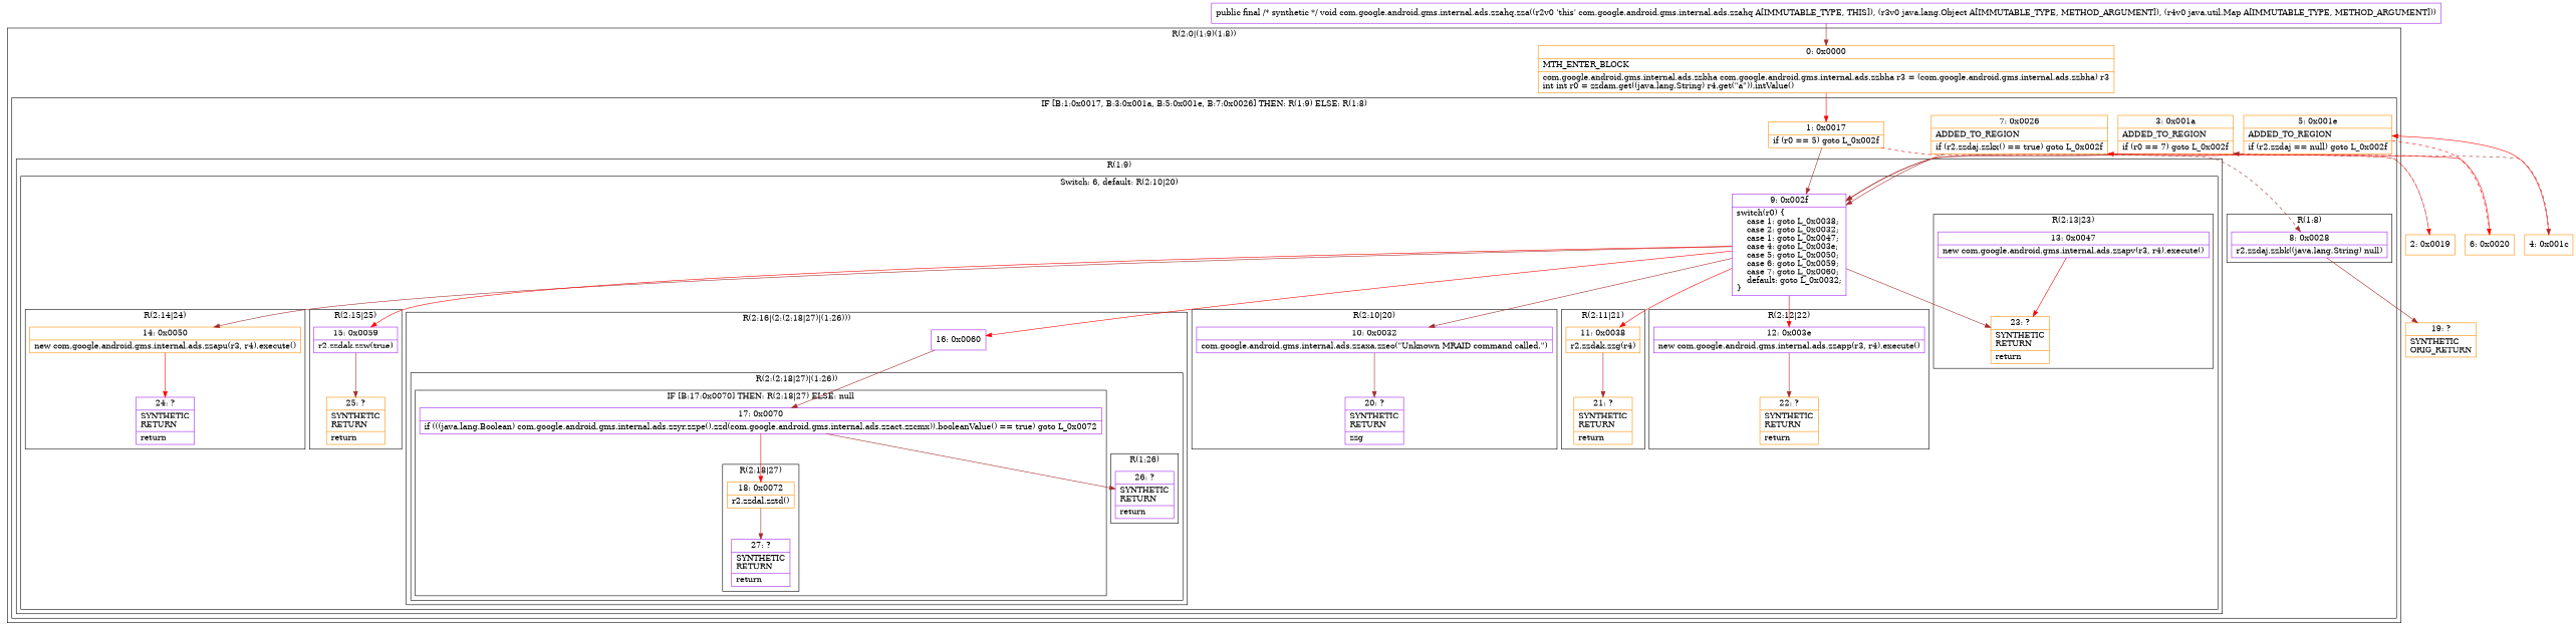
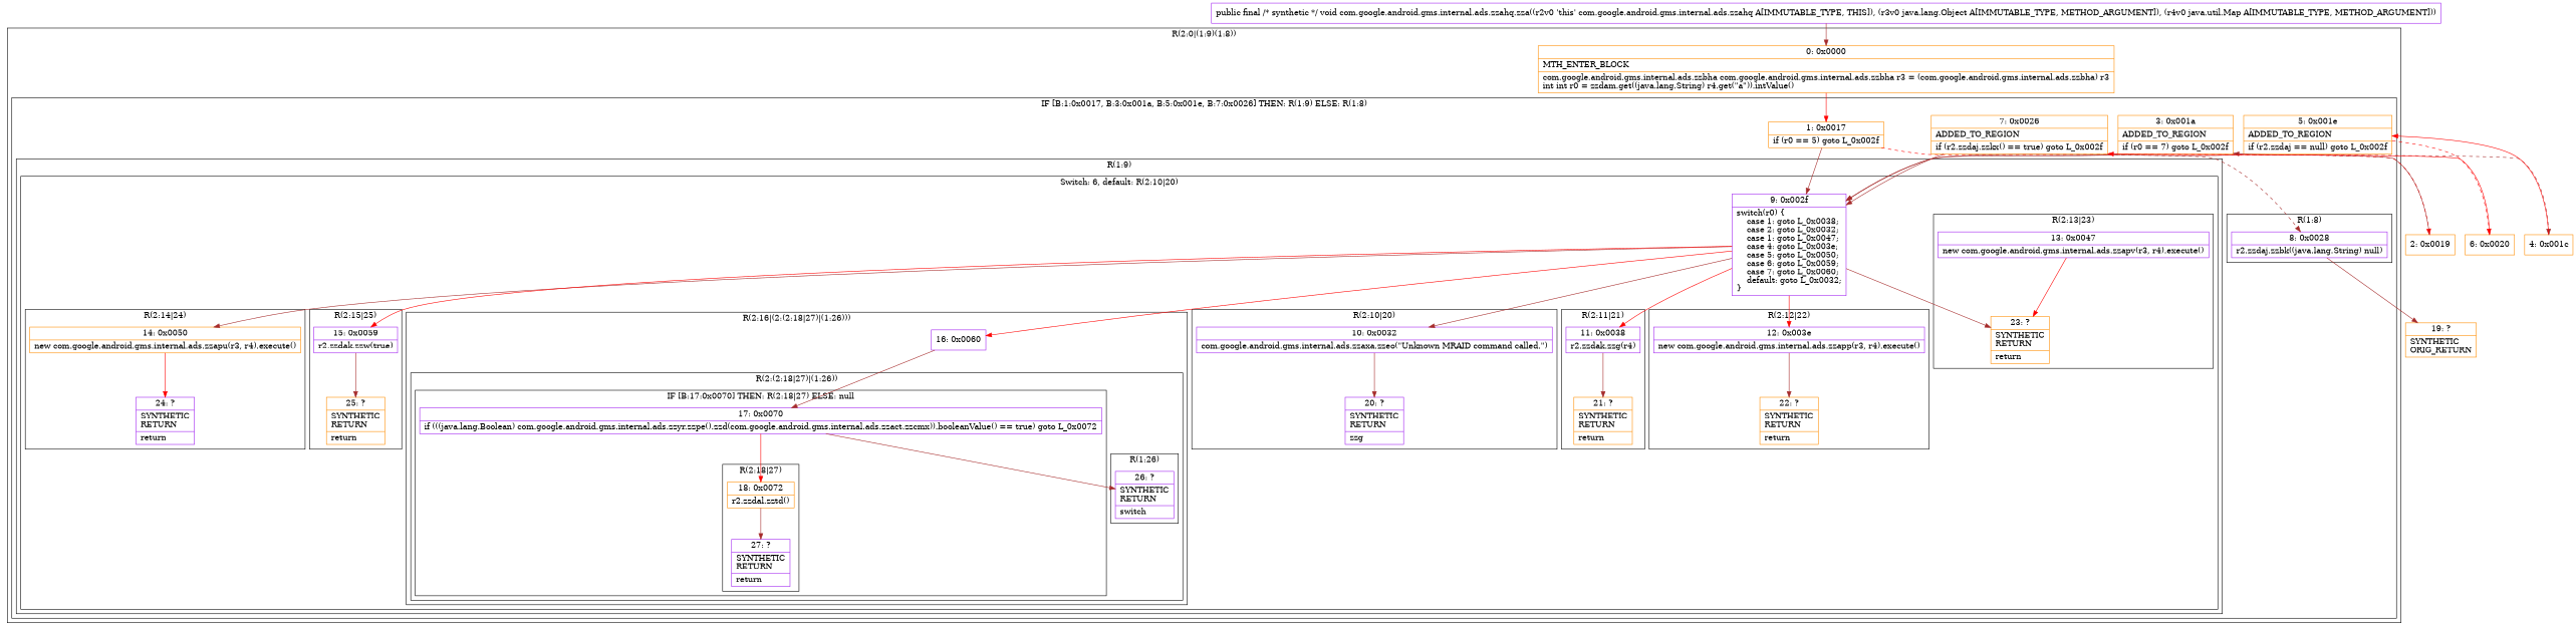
  digraph {
    fontname="DejaVu Serif"
    node [color=darkorange fontname="DejaVu Serif" shape=record]
    edge [color=brown fontname="DejaVu Serif"]
-   n1 [label="{11\:\ 0x0038|r2.zzdak.zzg(r4)\l}"]
+   n1 [color=purple label="{11\:\ 0x0038|r2.zzdak.zzg(r4)\l}"]
    n2 [label="{21\:\ ?|SYNTHETIC\lRETURN\l|return\l}"]
    n3 [color=purple label="{13\:\ 0x0047|new com.google.android.gms.internal.ads.zzapv(r3, r4).execute()\l}"]
    n4 [label="{23\:\ ?|SYNTHETIC\lRETURN\l|return\l}"]
    n5 [color=purple label="{12\:\ 0x003e|new com.google.android.gms.internal.ads.zzapp(r3, r4).execute()\l}"]
    n6 [label="{22\:\ ?|SYNTHETIC\lRETURN\l|return\l}"]
    n7 [label="{14\:\ 0x0050|new com.google.android.gms.internal.ads.zzapu(r3, r4).execute()\l}"]
    n8 [color=purple label="{24\:\ ?|SYNTHETIC\lRETURN\l|return\l}"]
    n9 [color=purple label="{15\:\ 0x0059|r2.zzdak.zzw(true)\l}"]
    n10 [label="{25\:\ ?|SYNTHETIC\lRETURN\l|return\l}"]
    n11 [label="{18\:\ 0x0072|r2.zzdal.zztd()\l}"]
    n12 [color=purple label="{27\:\ ?|SYNTHETIC\lRETURN\l|return\l}"]
    n13 [color=purple label="{17\:\ 0x0070|if (((java.lang.Boolean) com.google.android.gms.internal.ads.zzyr.zzpe().zzd(com.google.android.gms.internal.ads.zzact.zzcmx)).booleanValue() == true) goto L_0x0072\l}"]
-   n14 [color=purple label="{26\:\ ?|SYNTHETIC\lRETURN\l|return\l}"]
+   n14 [color=purple label="{26\:\ ?|SYNTHETIC\lRETURN\l|switch\l}"]
    n15 [color=purple label="{16\:\ 0x0060}"]
    n16 [color=purple label="{10\:\ 0x0032|com.google.android.gms.internal.ads.zzaxa.zzeo(\"Unknown MRAID command called.\")\l}"]
    n17 [color=purple label="{20\:\ ?|SYNTHETIC\lRETURN\l|zzg\l}"]
    n18 [color=purple label="{9\:\ 0x002f|switch(r0) \{\l    case 1: goto L_0x0038;\l    case 2: goto L_0x0032;\l    case 1: goto L_0x0047;\l    case 4: goto L_0x003e;\l    case 5: goto L_0x0050;\l    case 6: goto L_0x0059;\l    case 7: goto L_0x0060;\l    default: goto L_0x0032;\l\}\l}"]
    n19 [color=purple label="{8\:\ 0x0028|r2.zzdaj.zzbk((java.lang.String) null)\l}"]
    n20 [label="{1\:\ 0x0017|if (r0 == 5) goto L_0x002f\l}"]
    n21 [label="{3\:\ 0x001a|ADDED_TO_REGION\l|if (r0 == 7) goto L_0x002f\l}"]
    n22 [label="{5\:\ 0x001e|ADDED_TO_REGION\l|if (r2.zzdaj == null) goto L_0x002f\l}"]
    n23 [label="{7\:\ 0x0026|ADDED_TO_REGION\l|if (r2.zzdaj.zzkx() == true) goto L_0x002f\l}"]
    n24 [label="{0\:\ 0x0000|MTH_ENTER_BLOCK\l|com.google.android.gms.internal.ads.zzbha com.google.android.gms.internal.ads.zzbha r3 = (com.google.android.gms.internal.ads.zzbha) r3\lint int r0 = zzdam.get((java.lang.String) r4.get(\"a\")).intValue()\l}"]
    n25 [label="{19\:\ ?|SYNTHETIC\lORIG_RETURN\l}"]
    n26 [label="{2\:\ 0x0019}"]
    n27 [label="{4\:\ 0x001c}"]
    n28 [label="{6\:\ 0x0020}"]
    n29 [color=purple label="{public final \/* synthetic *\/ void com.google.android.gms.internal.ads.zzahq.zza((r2v0 'this' com.google.android.gms.internal.ads.zzahq A[IMMUTABLE_TYPE, THIS]), (r3v0 java.lang.Object A[IMMUTABLE_TYPE, METHOD_ARGUMENT]), (r4v0 java.util.Map A[IMMUTABLE_TYPE, METHOD_ARGUMENT])) }"]
    subgraph cluster_1 {
      label="R(2:0|(1:9)(1:8))"
      n24
      subgraph cluster_2 {
        label="IF [B:1:0x0017, B:3:0x001a, B:5:0x001e, B:7:0x0026] THEN: R(1:9) ELSE: R(1:8)"
        n20
        n21
        n22
        n23
        subgraph cluster_3 {
          label="R(1:9)"
          subgraph cluster_4 {
            label="Switch: 6, default: R(2:10|20)"
            n18
            subgraph cluster_5 {
              label="R(2:11|21)"
              n1
              n2
            }
            subgraph cluster_6 {
              label="R(2:13|23)"
              n3
              n4
            }
            subgraph cluster_7 {
              label="R(2:12|22)"
              n5
              n6
            }
            subgraph cluster_8 {
              label="R(2:14|24)"
              n7
              n8
            }
            subgraph cluster_9 {
              label="R(2:15|25)"
              n9
              n10
            }
            subgraph cluster_10 {
              label="R(2:16|(2:(2:18|27)|(1:26)))"
              n15
              subgraph cluster_11 {
                label="R(2:(2:18|27)|(1:26))"
                subgraph cluster_12 {
                  label="IF [B:17:0x0070] THEN: R(2:18|27) ELSE: null"
                  n13
                  subgraph cluster_13 {
                    label="R(2:18|27)"
                    n11
                    n12
                  }
                }
                subgraph cluster_14 {
                  label="R(1:26)"
                  n14
                }
              }
            }
            subgraph cluster_15 {
              label="R(2:10|20)"
              n16
              n17
            }
          }
        }
        subgraph cluster_16 {
          label="R(1:8)"
          n19
        }
      }
    }
    n1 -> n2
    n3 -> n4 [color=red]
    n5 -> n6
    n7 -> n8 [color=red]
    n9 -> n10
    n11 -> n12
    n13 -> n11 [color=red]
    n13 -> n14 [style=solid]
    n15 -> n13
    n16 -> n17
    n18 -> n1 [color=red]
    n18 -> n4
    n18 -> n5 [color=red]
    n18 -> n7
    n18 -> n9 [color=red]
    n18 -> n15 [color=red]
    n18 -> n16
    n19 -> n25
    n20 -> n18
    n20 -> n26 [color=red style=dashed]
    n21 -> n18
    n21 -> n27 [style=dashed]
    n22 -> n18
    n22 -> n28 [color=red style=dashed]
    n23 -> n18
    n23 -> n19 [style=dashed]
    n24 -> n20 [color=red]
-   n26 -> n21 [style=dashed]
+   n26 -> n21
    n27 -> n22 [color=red]
    n28 -> n23 [color=red]
    n29 -> n24
  }
